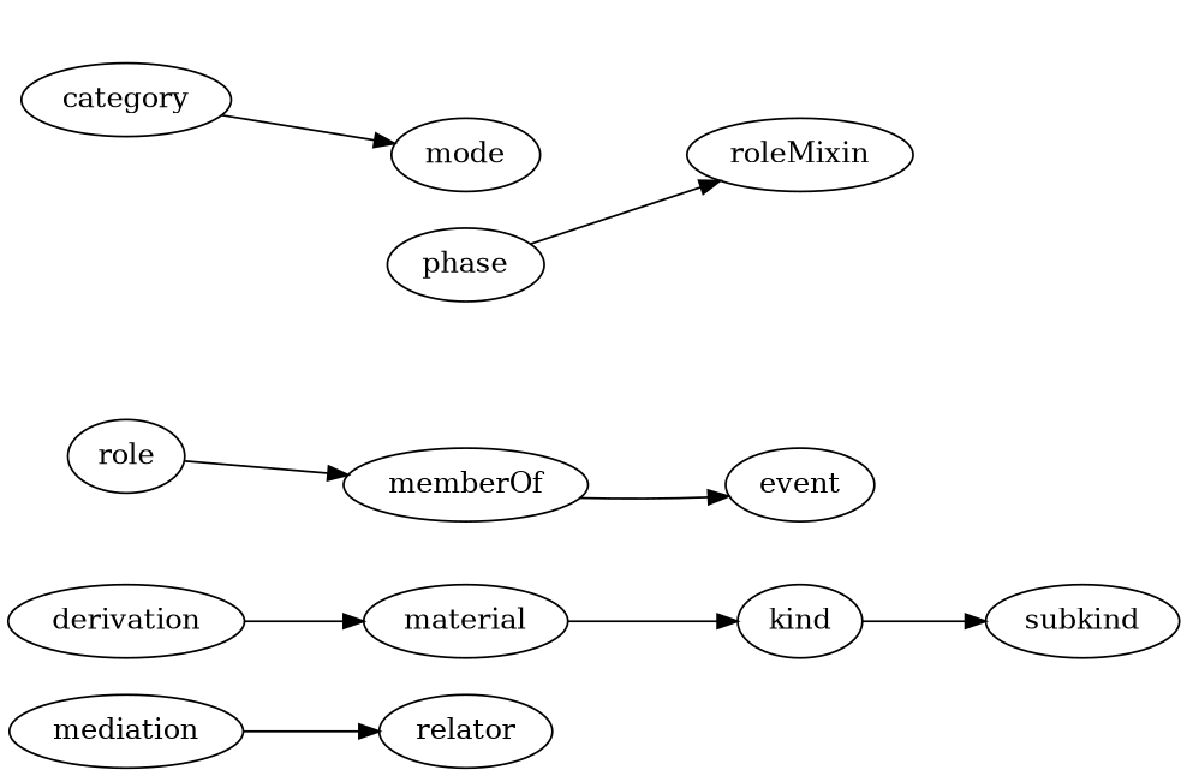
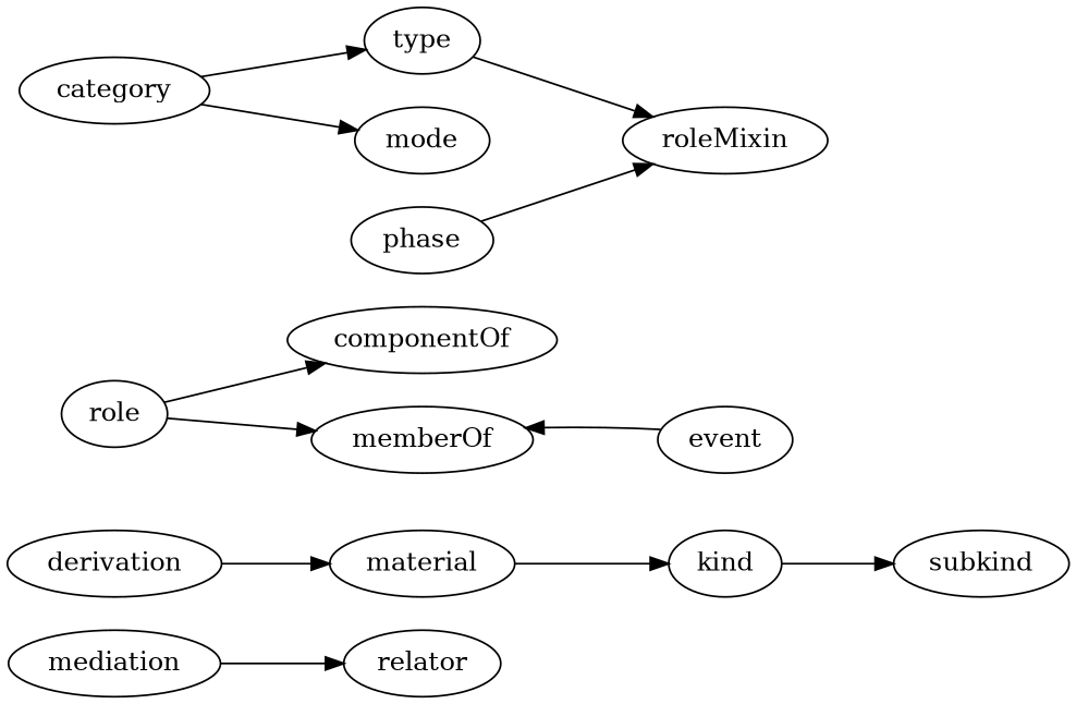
  strict digraph {
    rankdir=LR
    mediation
    relator
    derivation
    material
    kind
    subkind
    role
+   componentOf
    memberOf
    category
+   type
    mode
    event
    roleMixin
    phase
    mediation -> relator
    derivation -> material
    material -> kind
    kind -> subkind
+   role -> componentOf
    role -> memberOf
-   memberOf -> event
+   event -> memberOf
+   category -> type
    category -> mode
+   type -> roleMixin
    phase -> roleMixin
  }
